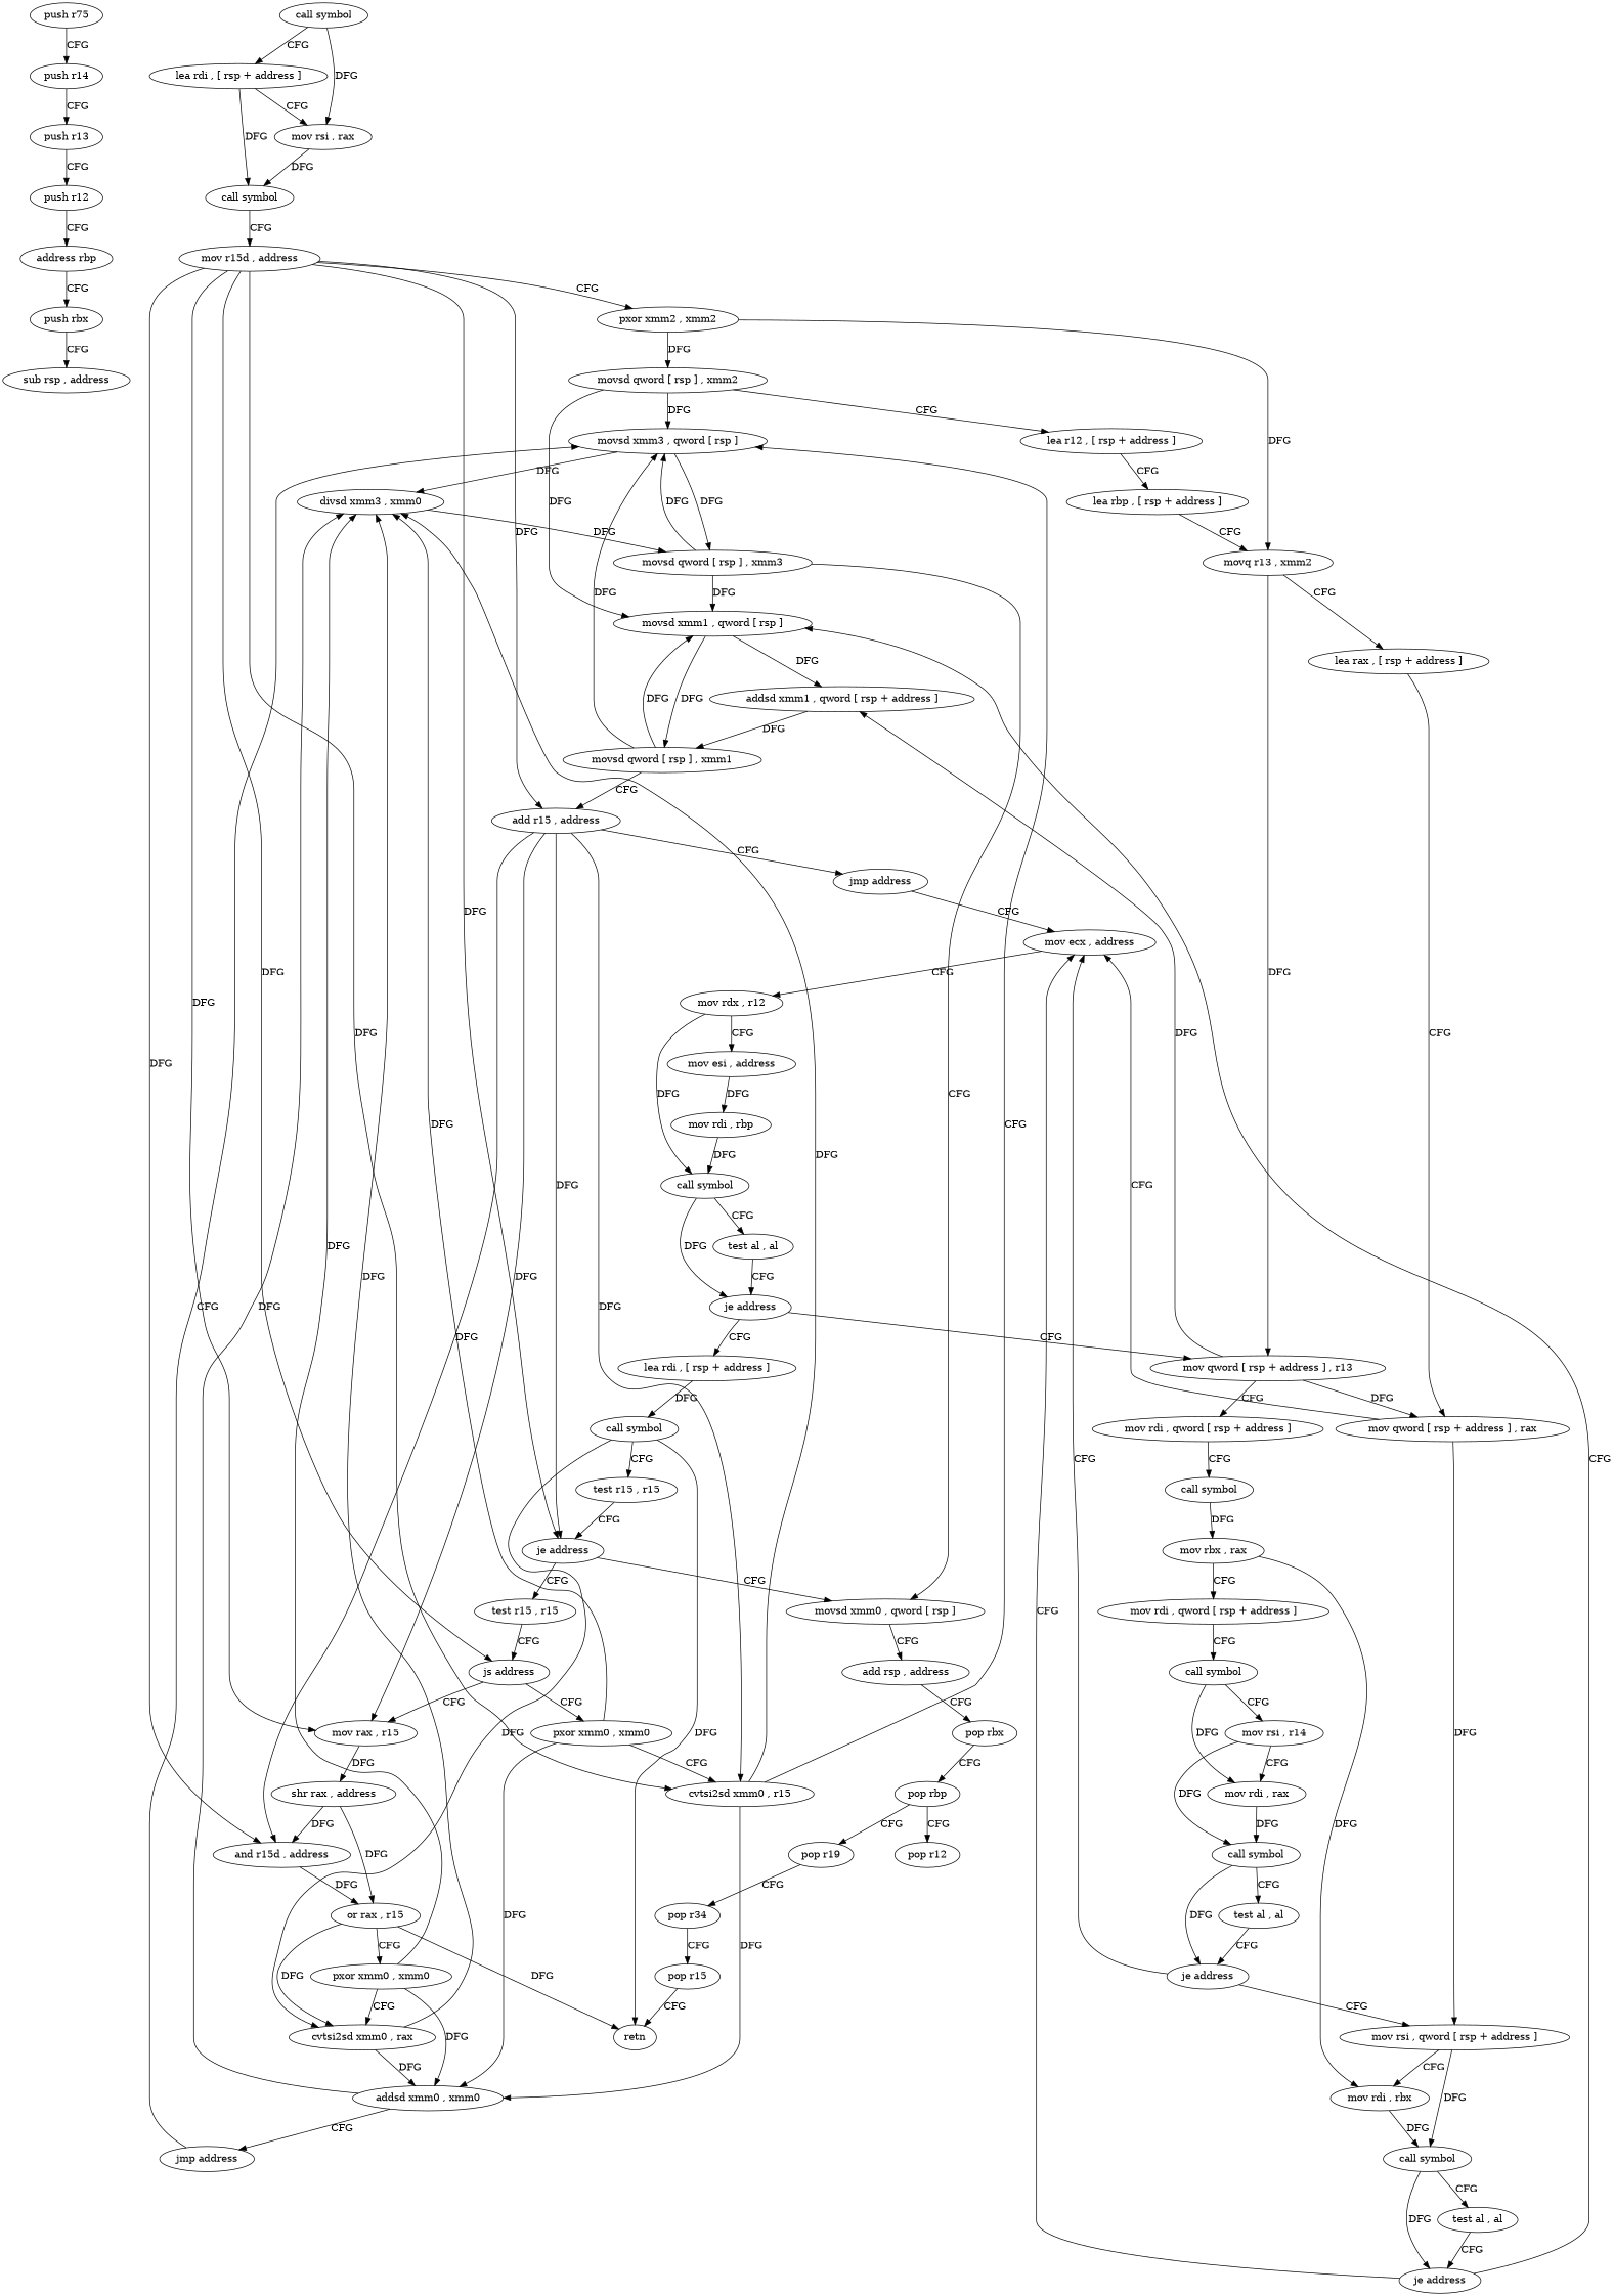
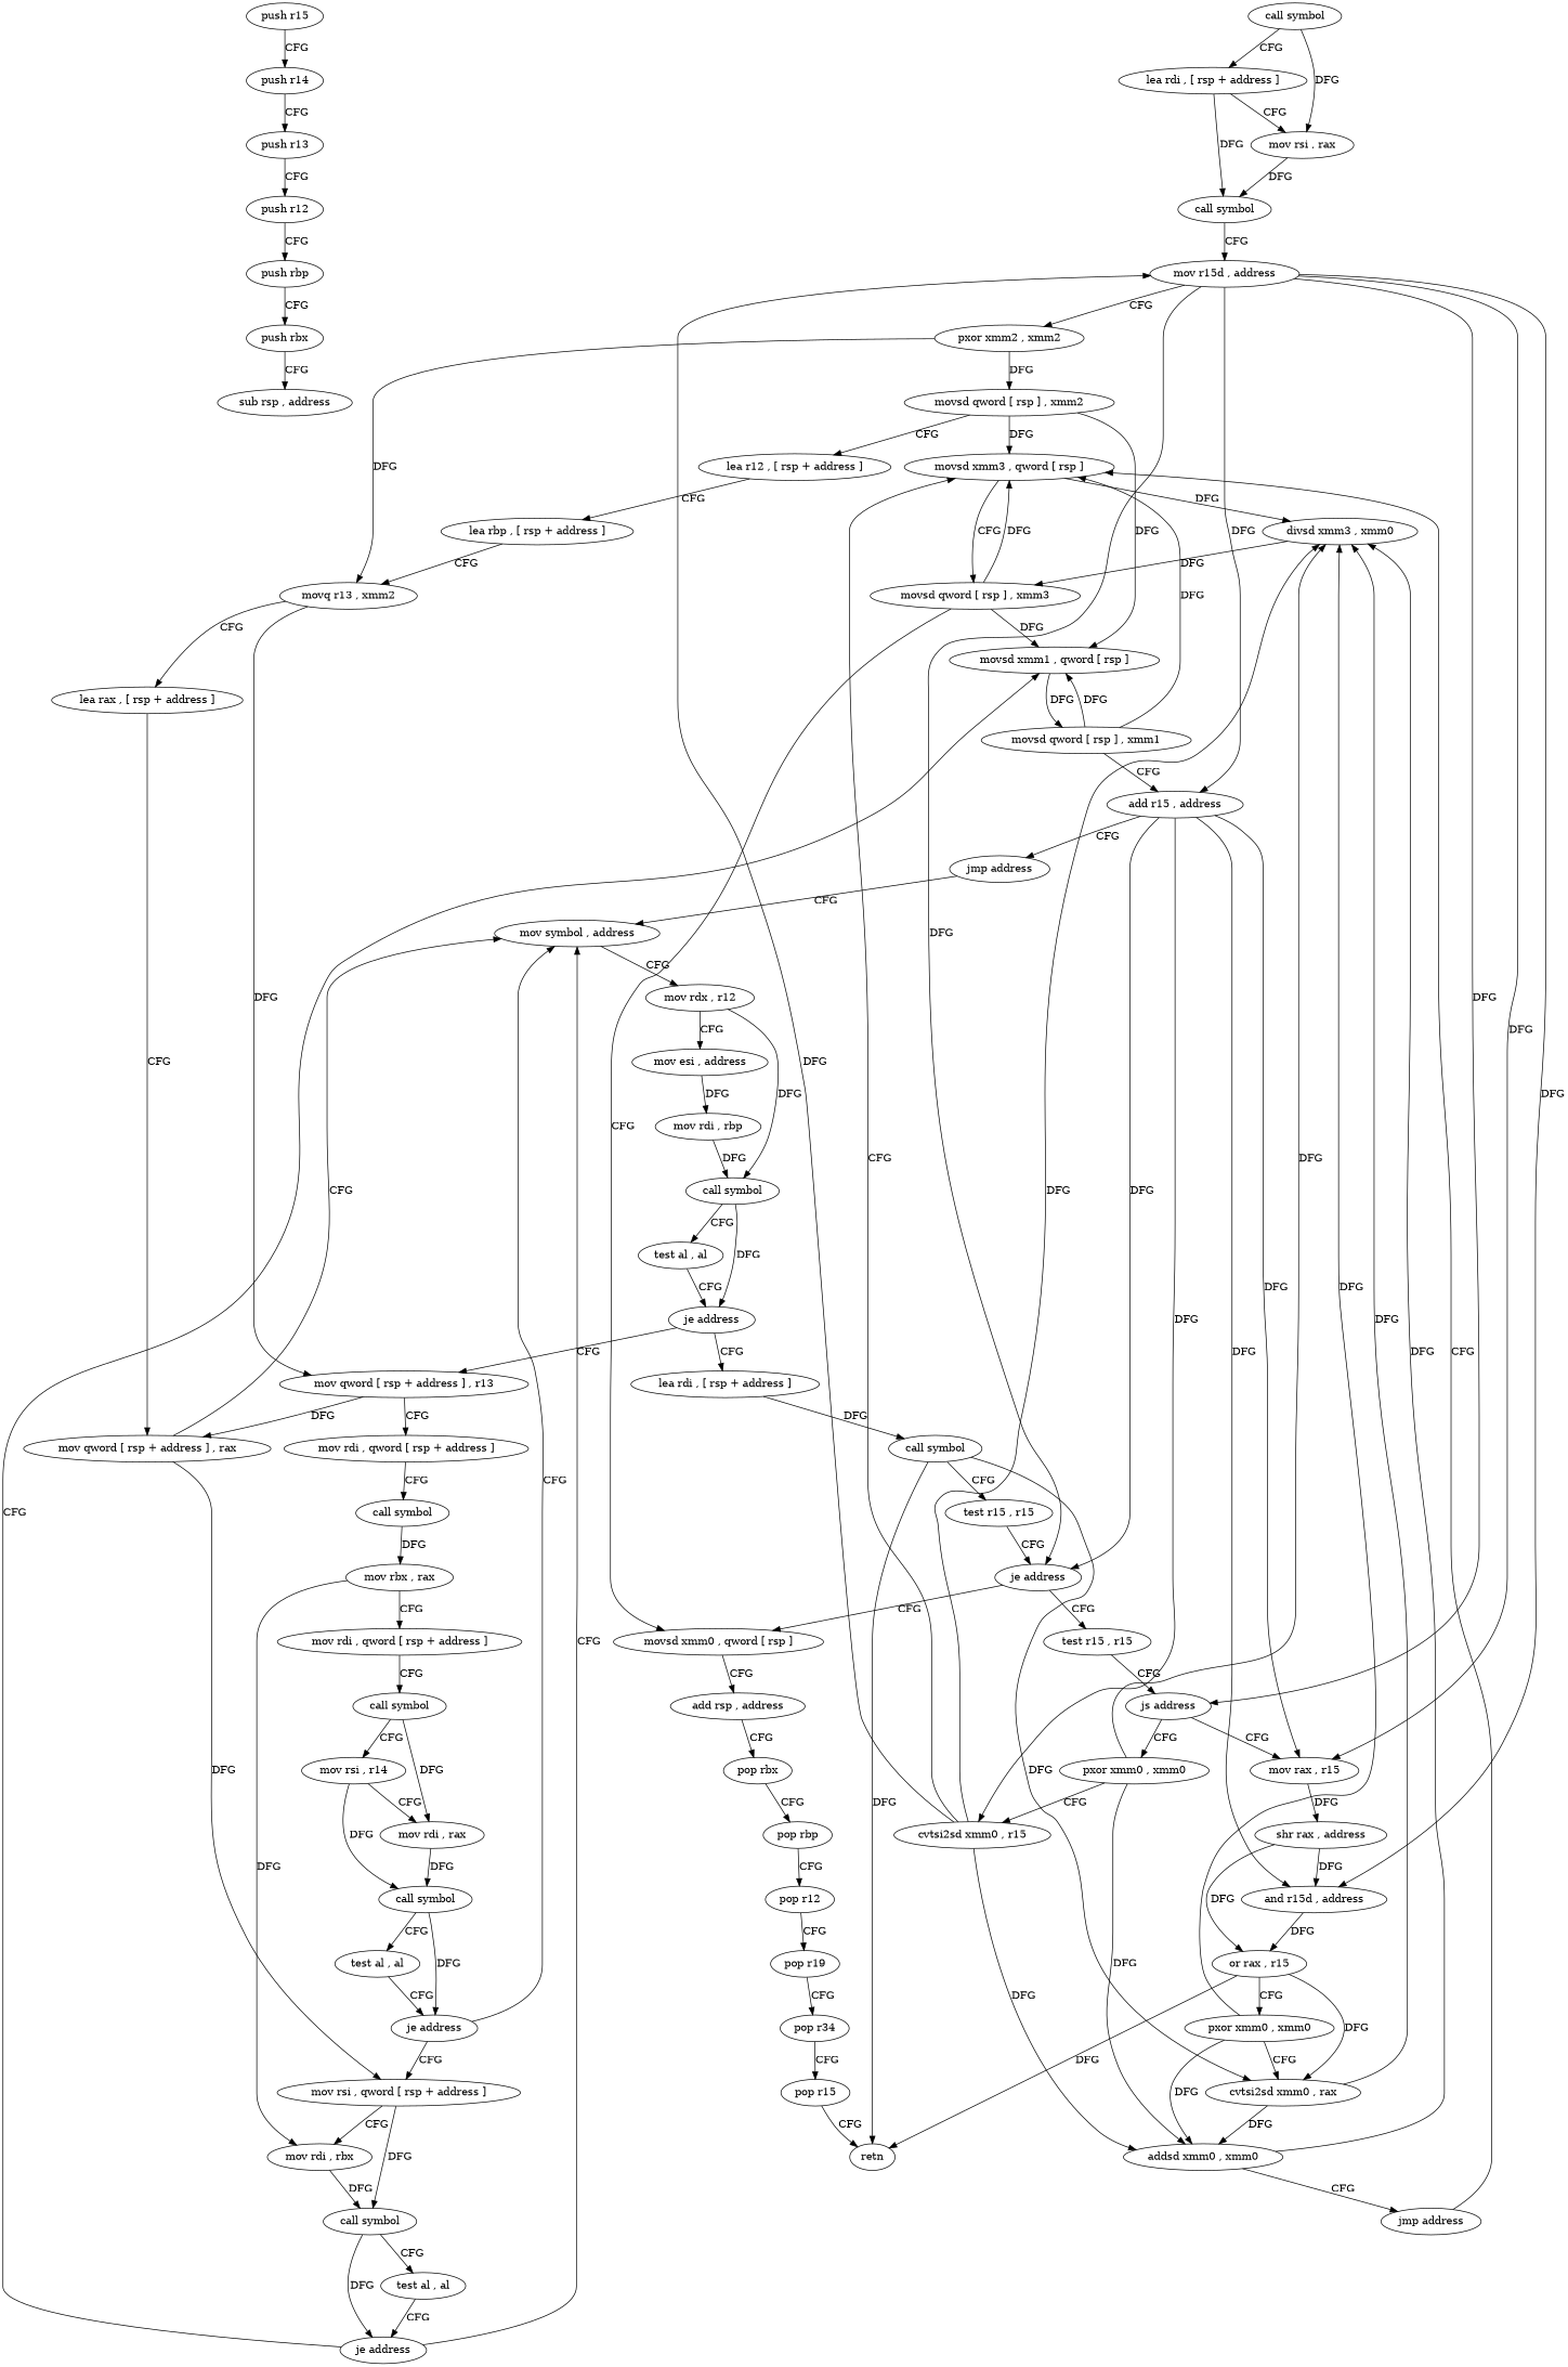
  digraph {
-   n1 [label="push r75"]
+   n1 [label="push r15"]
    n2 [label="push r14"]
    n3 [label="push r13"]
    n4 [label="push r12"]
-   n5 [label="address rbp"]
+   n5 [label="push rbp"]
    n6 [label="push rbx"]
    n7 [label="sub rsp , address"]
    n8 [label="call symbol"]
    n9 [label="lea rdi , [ rsp + address ]"]
    n10 [label="mov rsi , rax"]
    n11 [label="mov rsi , r14"]
    n12 [label="mov rdi , rax"]
    n13 [label="call symbol"]
    n14 [label="call symbol"]
    n15 [label="mov r15d , address"]
    n16 [label="pxor xmm2 , xmm2"]
    n17 [label="je address"]
    n18 [label="js address"]
    n19 [label="mov rax , r15"]
    n20 [label="and r15d , address"]
    n21 [label="cvtsi2sd xmm0 , r15"]
    n22 [label="add r15 , address"]
    n23 [label="movsd qword [ rsp ] , xmm2"]
    n24 [label="movq r13 , xmm2"]
    n25 [label="movsd xmm0 , qword [ rsp ]"]
    n26 [label="test r15 , r15"]
    n27 [label="pxor xmm0 , xmm0"]
    n28 [label="shr rax , address"]
    n29 [label="or rax , r15"]
    n30 [label="movsd xmm3 , qword [ rsp ]"]
    n31 [label="addsd xmm0 , xmm0"]
    n32 [label="divsd xmm3 , xmm0"]
    n33 [label="jmp address"]
    n34 [label="lea r12 , [ rsp + address ]"]
    n35 [label="movsd xmm1 , qword [ rsp ]"]
    n36 [label="lea rax , [ rsp + address ]"]
    n37 [label="mov qword [ rsp + address ] , r13"]
    n38 [label="lea rbp , [ rsp + address ]"]
-   n39 [label="addsd xmm1 , qword [ rsp + address ]"]
    n40 [label="movsd qword [ rsp ] , xmm1"]
    n41 [label="movsd qword [ rsp ] , xmm3"]
    n42 [label="mov qword [ rsp + address ] , rax"]
    n43 [label="mov rdi , qword [ rsp + address ]"]
-   n44 [label="mov ecx , address"]
+   n44 [label="mov symbol , address"]
    n45 [label="mov rsi , qword [ rsp + address ]"]
    n46 [label="mov rdx , r12"]
    n47 [label="mov rdi , rbx"]
    n48 [label="call symbol"]
    n49 [label="mov esi , address"]
    n50 [label="call symbol"]
    n51 [label="lea rdi , [ rsp + address ]"]
    n52 [label="call symbol"]
    n53 [label="test r15 , r15"]
    n54 [label=retn]
    n55 [label="cvtsi2sd xmm0 , rax"]
    n56 [label="add rsp , address"]
    n57 [label="pop rbx"]
    n58 [label="call symbol"]
    n59 [label="mov rbx , rax"]
    n60 [label="mov rdi , qword [ rsp + address ]"]
    n61 [label="call symbol"]
    n62 [label="test al , al"]
    n63 [label="je address"]
    n64 [label="test al , al"]
    n65 [label="je address"]
    n66 [label="pop rbp"]
    n67 [label="pop r12"]
    n68 [label="pop r19"]
    n69 [label="pop r34"]
    n70 [label="pop r15"]
    n71 [label="jmp address"]
    n72 [label="mov rdi , rbp"]
    n73 [label="test al , al"]
    n74 [label="je address"]
    n75 [label="pxor xmm0 , xmm0"]
    n1 -> n2 [label=CFG]
    n2 -> n3 [label=CFG]
    n3 -> n4 [label=CFG]
    n4 -> n5 [label=CFG]
    n5 -> n6 [label=CFG]
    n6 -> n7 [label=CFG]
    n8 -> n9 [label=CFG]
    n8 -> n10 [label=DFG]
    n9 -> n10 [label=CFG]
    n9 -> n14 [label=DFG]
    n10 -> n14 [label=DFG]
    n11 -> n12 [label=CFG]
    n11 -> n13 [label=DFG]
    n12 -> n13 [label=DFG]
    n13 -> n62 [label=CFG]
    n13 -> n63 [label=DFG]
    n14 -> n15 [label=CFG]
    n15 -> n16 [label=CFG]
    n15 -> n17 [label=DFG]
    n15 -> n18 [label=DFG]
    n15 -> n19 [label=DFG]
    n15 -> n20 [label=DFG]
-   n15 -> n21 [label=DFG]
+   n21 -> n15 [label=DFG]
    n15 -> n22 [label=DFG]
    n16 -> n23 [label=DFG]
    n16 -> n24 [label=DFG]
    n17 -> n25 [label=CFG]
    n17 -> n26 [label=CFG]
    n18 -> n19 [label=CFG]
    n18 -> n27 [label=CFG]
    n19 -> n28 [label=DFG]
    n20 -> n29 [label=DFG]
    n21 -> n30 [label=CFG]
    n21 -> n31 [label=DFG]
    n21 -> n32 [label=DFG]
    n22 -> n17 [label=DFG]
    n22 -> n19 [label=DFG]
    n22 -> n20 [label=DFG]
    n22 -> n21 [label=DFG]
    n22 -> n33 [label=CFG]
    n23 -> n30 [label=DFG]
    n23 -> n34 [label=CFG]
    n23 -> n35 [label=DFG]
    n24 -> n36 [label=CFG]
    n24 -> n37 [label=DFG]
    n25 -> n56 [label=CFG]
    n26 -> n18 [label=CFG]
    n27 -> n21 [label=CFG]
    n27 -> n31 [label=DFG]
    n27 -> n32 [label=DFG]
    n28 -> n20 [label=DFG]
    n28 -> n29 [label=DFG]
    n29 -> n54 [label=DFG]
    n29 -> n55 [label=DFG]
    n29 -> n75 [label=CFG]
    n30 -> n32 [label=DFG]
-   n30 -> n41 [label=DFG]
+   n30 -> n41 [label=CFG]
    n31 -> n32 [label=DFG]
    n31 -> n71 [label=CFG]
    n32 -> n41 [label=DFG]
    n33 -> n44 [label=CFG]
    n34 -> n38 [label=CFG]
-   n35 -> n39 [label=DFG]
    n35 -> n40 [label=DFG]
    n36 -> n42 [label=CFG]
-   n37 -> n39 [label=DFG]
    n37 -> n42 [label=DFG]
    n37 -> n43 [label=CFG]
    n38 -> n24 [label=CFG]
-   n39 -> n40 [label=DFG]
    n40 -> n22 [label=CFG]
    n40 -> n30 [label=DFG]
    n40 -> n35 [label=DFG]
    n41 -> n25 [label=CFG]
    n41 -> n30 [label=DFG]
    n41 -> n35 [label=DFG]
    n42 -> n44 [label=CFG]
    n42 -> n45 [label=DFG]
    n43 -> n58 [label=CFG]
    n44 -> n46 [label=CFG]
    n45 -> n47 [label=CFG]
    n45 -> n48 [label=DFG]
    n46 -> n49 [label=CFG]
    n46 -> n50 [label=DFG]
    n47 -> n48 [label=DFG]
    n48 -> n64 [label=CFG]
    n48 -> n65 [label=DFG]
    n49 -> n72 [label=DFG]
    n50 -> n73 [label=CFG]
    n50 -> n74 [label=DFG]
    n51 -> n52 [label=DFG]
    n52 -> n53 [label=CFG]
    n52 -> n54 [label=DFG]
    n52 -> n55 [label=DFG]
    n53 -> n17 [label=CFG]
    n55 -> n31 [label=DFG]
    n55 -> n32 [label=DFG]
    n56 -> n57 [label=CFG]
    n57 -> n66 [label=CFG]
    n58 -> n59 [label=DFG]
    n59 -> n47 [label=DFG]
    n59 -> n60 [label=CFG]
    n60 -> n61 [label=CFG]
    n61 -> n11 [label=CFG]
    n61 -> n12 [label=DFG]
    n62 -> n63 [label=CFG]
    n63 -> n44 [label=CFG]
    n63 -> n45 [label=CFG]
    n64 -> n65 [label=CFG]
    n65 -> n35 [label=CFG]
    n65 -> n44 [label=CFG]
    n66 -> n67 [label=CFG]
-   n66 -> n68 [label=CFG]
+   n67 -> n68 [label=CFG]
    n68 -> n69 [label=CFG]
    n69 -> n70 [label=CFG]
    n70 -> n54 [label=CFG]
    n71 -> n30 [label=CFG]
    n72 -> n50 [label=DFG]
    n73 -> n74 [label=CFG]
    n74 -> n37 [label=CFG]
    n74 -> n51 [label=CFG]
    n75 -> n31 [label=DFG]
    n75 -> n32 [label=DFG]
    n75 -> n55 [label=CFG]
  }
